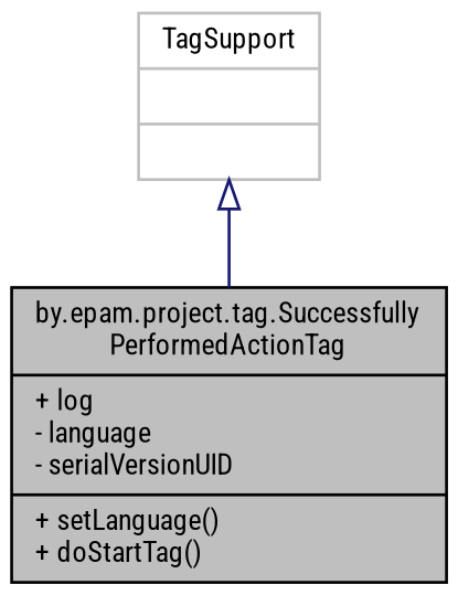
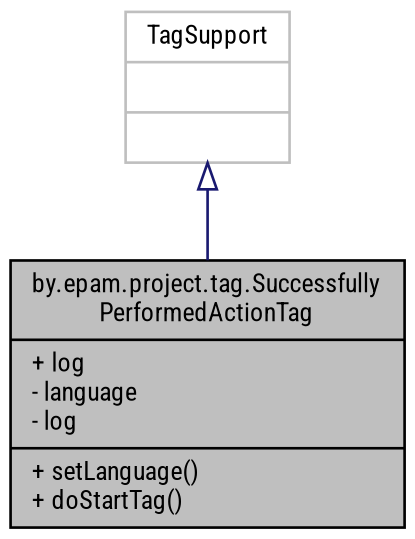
  digraph {
    fontname="Roboto Condensed"
    node [fontname="Roboto Condensed" fontsize=10 shape=record]
-   n1 [color=black fillcolor=grey75 fontcolor=black height=0.2 label="{by.epam.project.tag.Successfully\lPerformedActionTag\n|+ log\l- language\l- serialVersionUID\l|+ setLanguage()\l+ doStartTag()\l}" style=filled width=0.4]
+   n1 [color=black fillcolor=grey75 fontcolor=black height=0.2 label="{by.epam.project.tag.Successfully\lPerformedActionTag\n|+ log\l- language\l- log\l|+ setLanguage()\l+ doStartTag()\l}" style=filled width=0.4]
    n2 [color=grey75 height=0.2 label="{TagSupport\n||}" width=0.4]
    n2 -> n1 [arrowtail=onormal color=midnightblue dir=back fontname="Roboto Condensed" fontsize=10 labelfontname=FreeSans labelfontsize=10 style=solid]
  }
